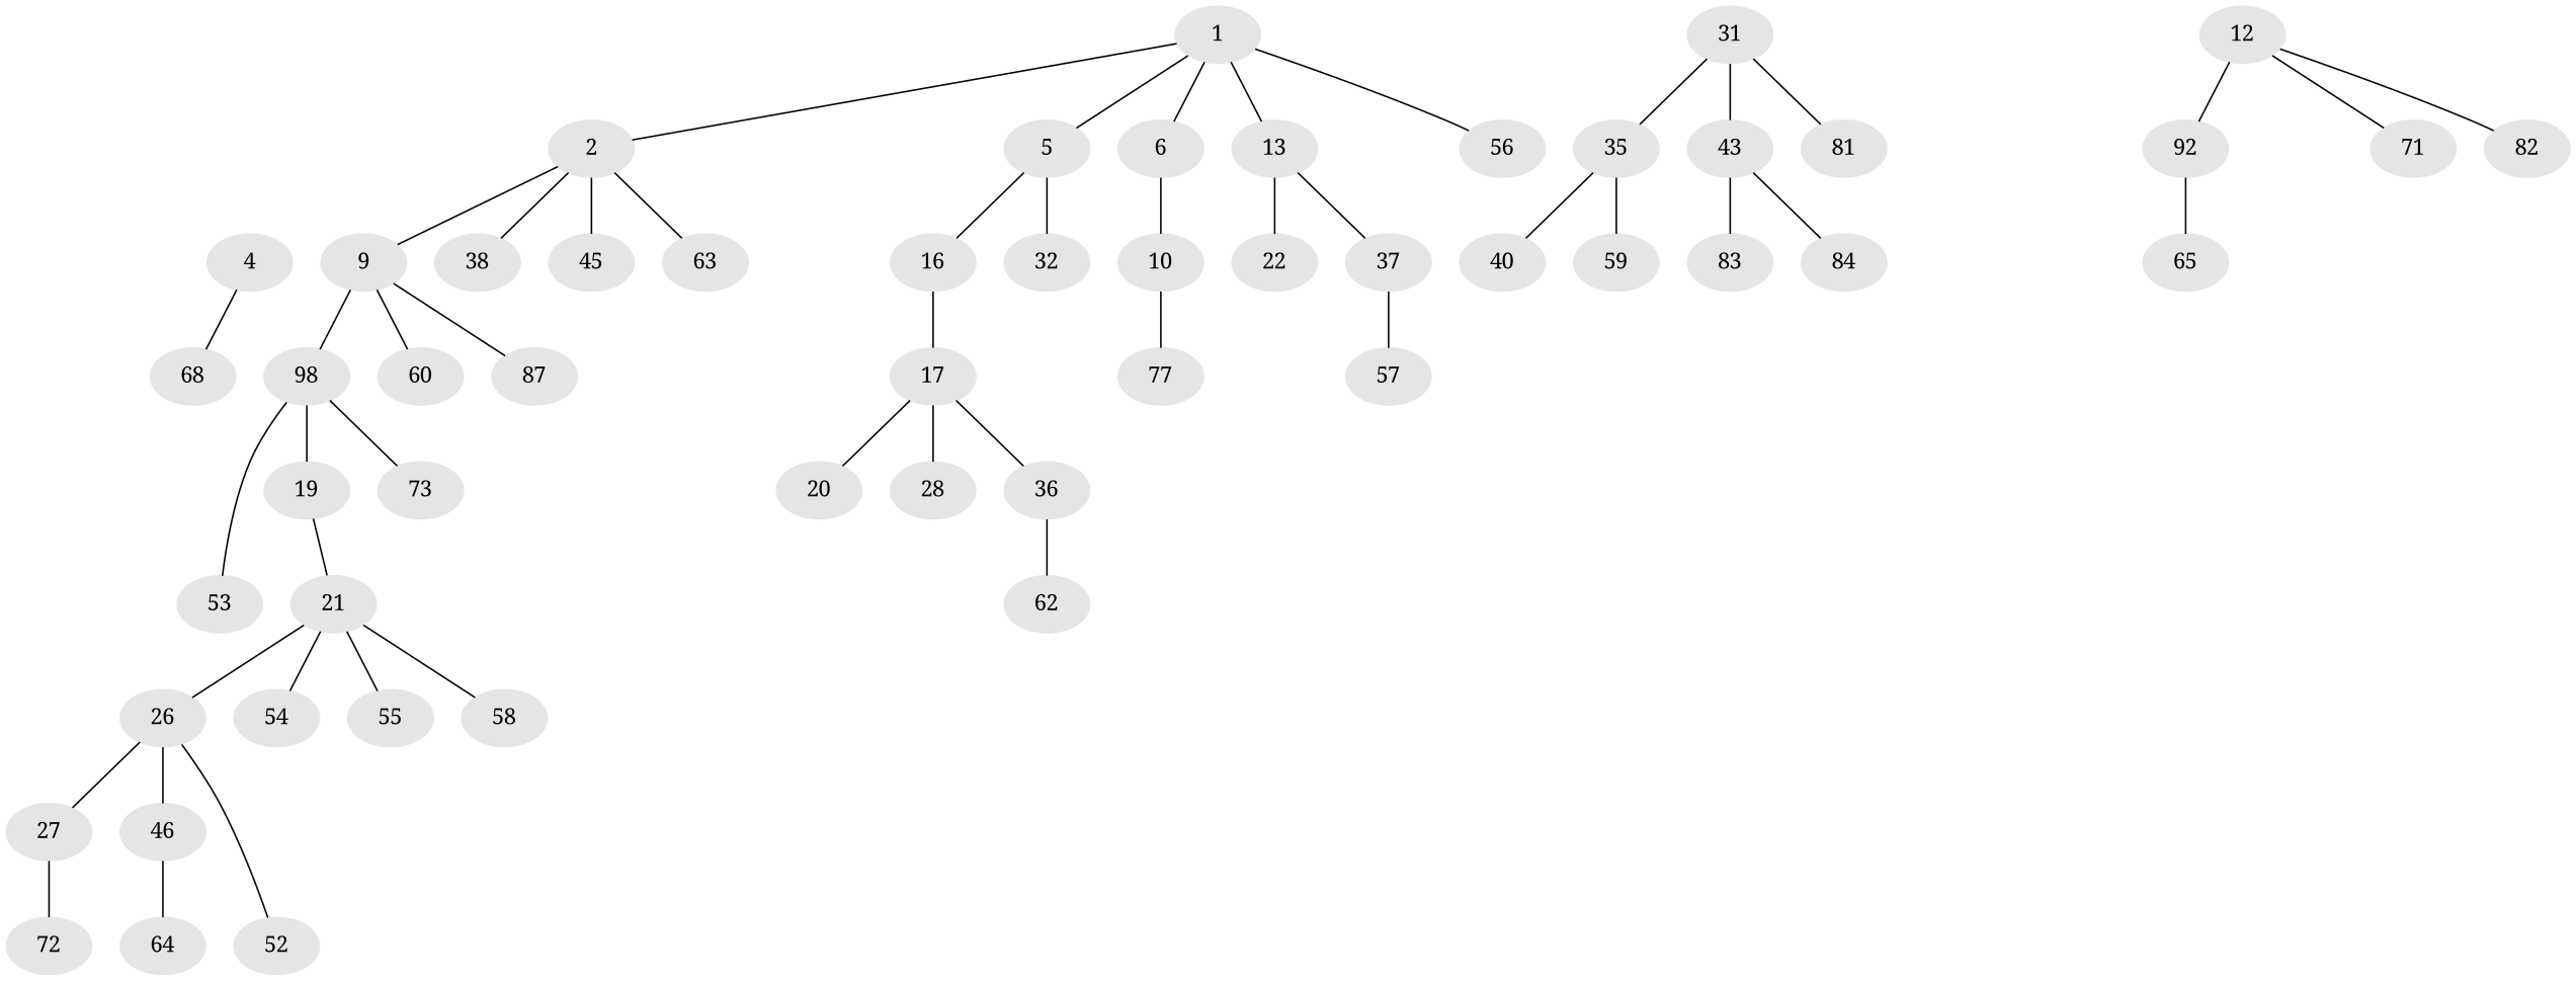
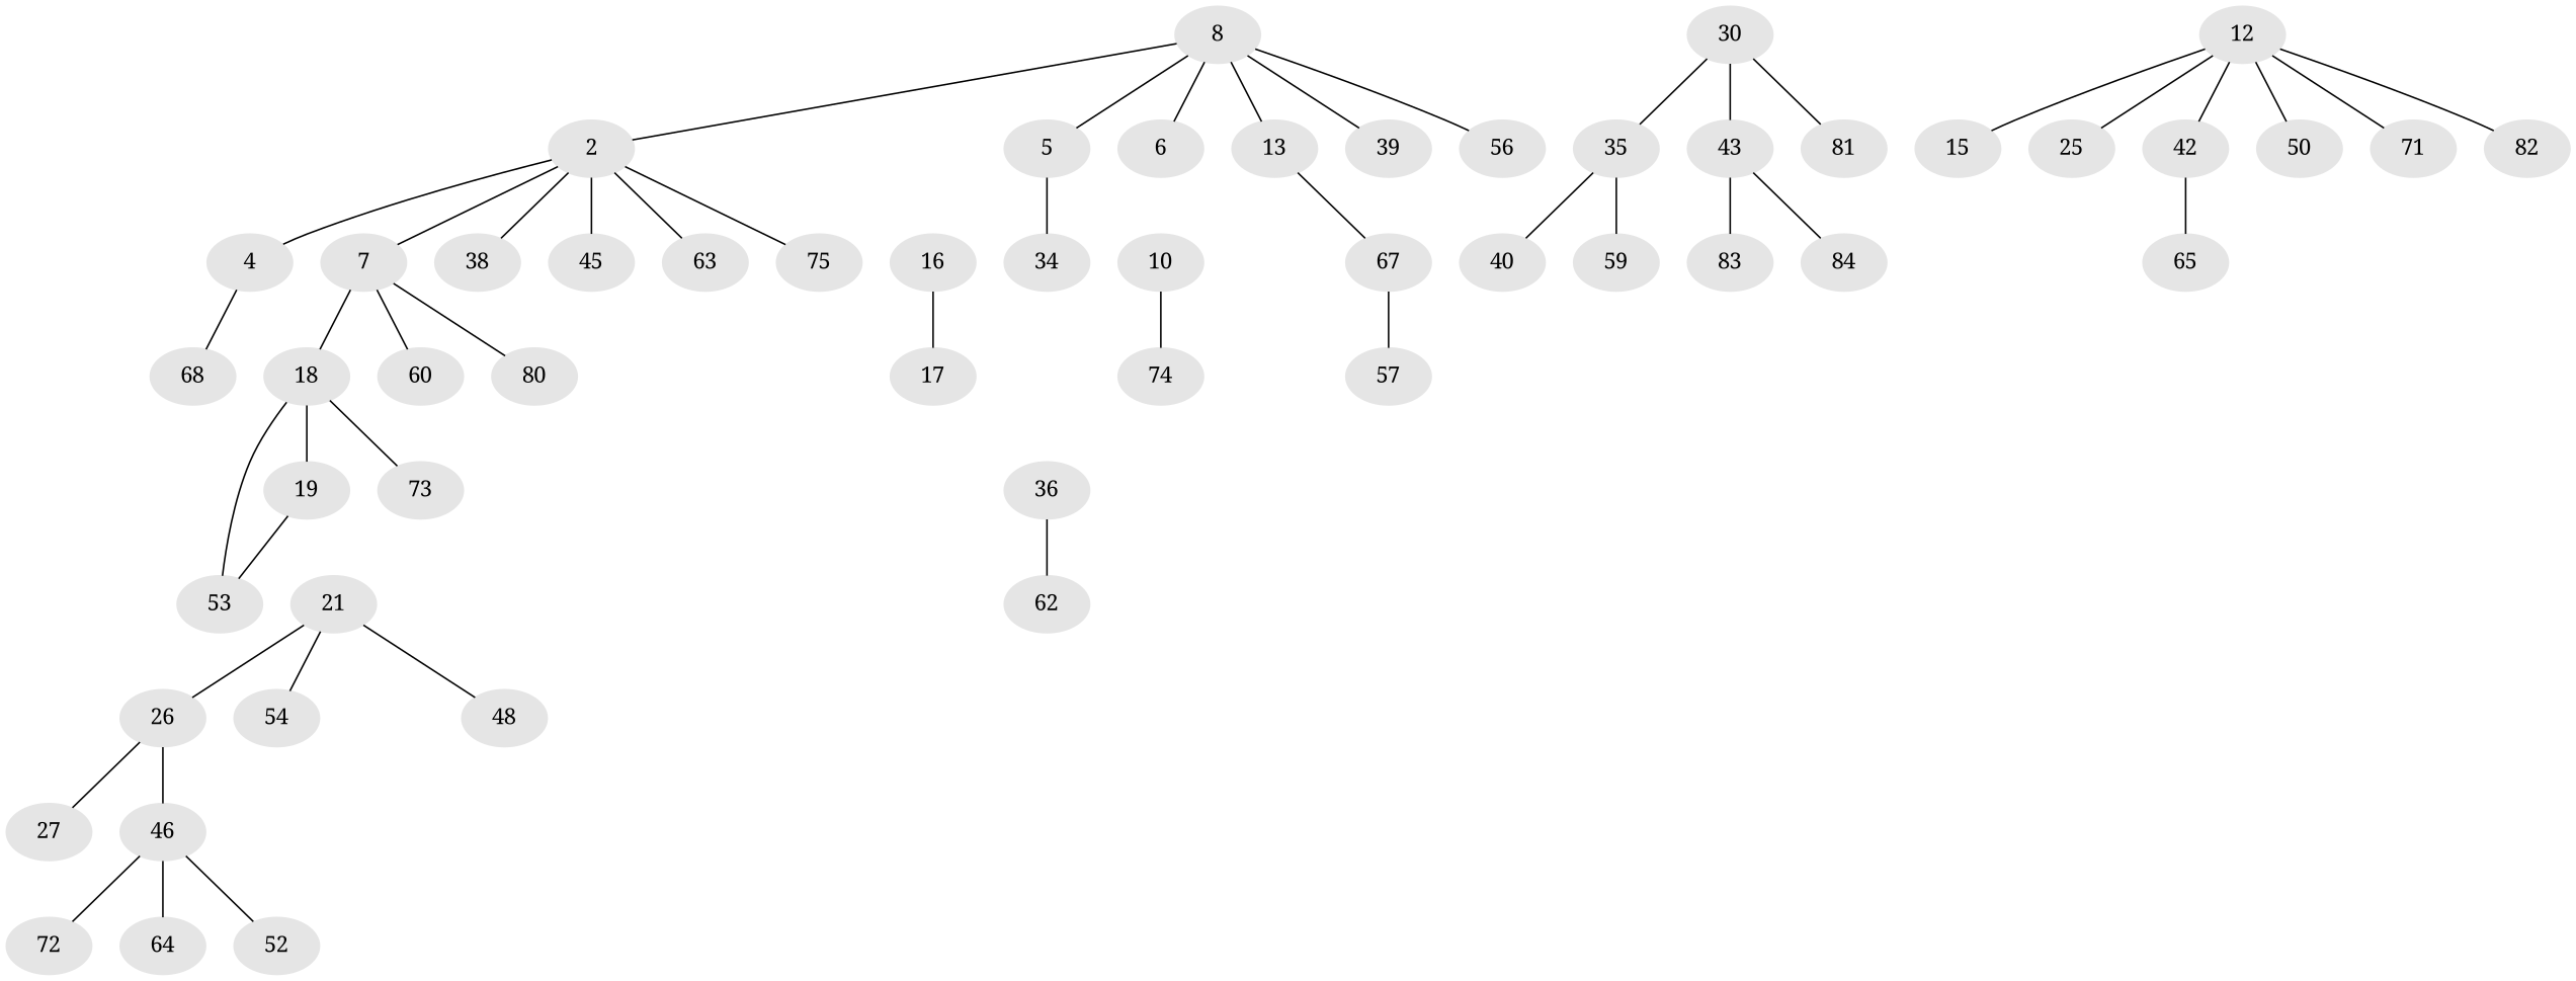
  graph {
    fontname="Noto Serif"
    node [color=gray90 fontname="Noto Serif" style=filled]
    edge [fontname="Noto Serif"]
-   1 [super="+3"]
+   1 [super="+3" label=8]
    2 [super="+8"]
    5 [super="+14"]
    6 [super="+24"]
    13
+   39
    56 [super="+79"]
    4 [super="+41"]
-   7 [super="+29" label=9]
+   7 [super="+29"]
    38 [super="+85"]
    45
    63
+   75
    16
-   34 [label=32]
+   34
    10 [super="+76"]
-   22 [super="+66"]
-   37 [super="+49"]
+   37 [super="+49" label=67]
    68
-   18 [super="+30" label=98]
+   18 [super="+30"]
    60
-   80 [label=87]
+   80
    17 [super="+61"]
-   31 [super="+33"]
+   31 [super="+33" label=30]
    35 [super="+48"]
    43 [super="+47"]
    81
-   74 [label=77]
+   74
    19
    53
    73
    12 [super="+23"]
-   42 [label=92]
+   15
+   25 [super="+77"]
+   42
+   50
    71
    82
    65 [super="+67"]
    57
-   20 [super="+51"]
-   28
    36
    62
    21 [super="+44"]
    26
    54
-   55
-   58
+   58 [label=48]
    27 [super="+32"]
    46 [super="+70"]
    52 [super="+78"]
    64 [super="+69"]
    72
    40
    59
    83
    84
    1 -- 2
    1 -- 5
    1 -- 6
    1 -- 13
+   1 -- 39
    1 -- 56
+   2 -- 4
    2 -- 7
    2 -- 38
    2 -- 45
    2 -- 63
-   5 -- 16
+   2 -- 75
    5 -- 34
-   6 -- 10
-   13 -- 22
    13 -- 37
    4 -- 68
    7 -- 18
    7 -- 60
    7 -- 80
    16 -- 17
    10 -- 74
    37 -- 57
    18 -- 19
    18 -- 53
    18 -- 73
-   17 -- 20
-   17 -- 28
-   17 -- 36
    31 -- 35
    31 -- 43
    31 -- 81
    35 -- 40
    35 -- 59
    43 -- 83
    43 -- 84
-   19 -- 21
+   19 -- 53
+   12 -- 15
+   12 -- 25
    12 -- 42
+   12 -- 50
    12 -- 71
    12 -- 82
    42 -- 65
    36 -- 62
    21 -- 26
    21 -- 54
-   21 -- 55
    21 -- 58
    26 -- 27
    26 -- 46
-   26 -- 52
+   46 -- 52
    46 -- 64
-   27 -- 72
+   46 -- 72
  }
